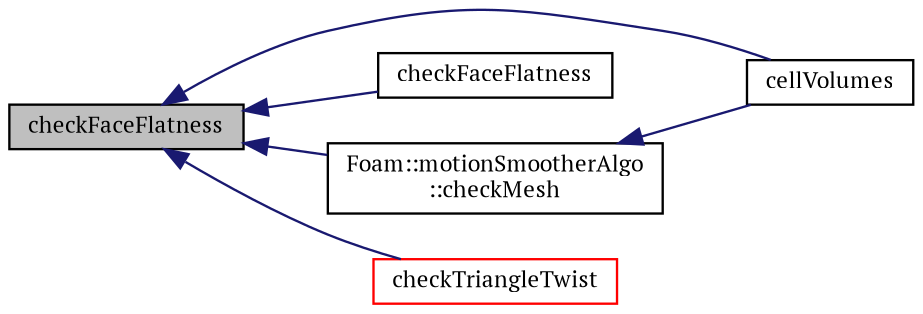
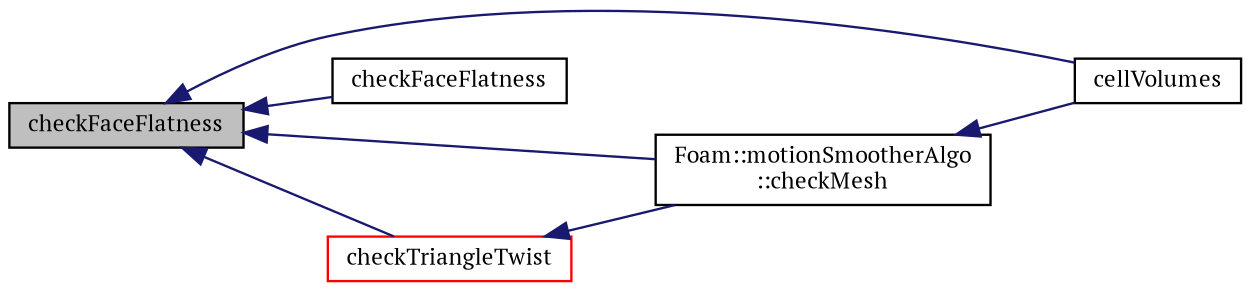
  digraph {
    fontname="PT Serif"
    rankdir=LR
    node [color=black fontname="PT Serif" fontsize=10 shape=record]
    edge [color=midnightblue dir=back fontname="PT Serif" fontsize=10 labelfontname=FreeSans labelfontsize=10 style=solid]
    n1 [fillcolor=grey75 fontcolor=black height=0.2 label=checkFaceFlatness style=filled width=0.4]
    n2 [height=0.2 label=cellVolumes width=0.4]
    n3 [height=0.2 label=checkFaceFlatness width=0.4]
    n4 [height=0.2 label="Foam::motionSmootherAlgo\l::checkMesh" width=0.4]
    n5 [color=red height=0.2 label=checkTriangleTwist width=0.4]
    n1 -> n2
    n1 -> n3
    n1 -> n4
    n1 -> n5
    n4 -> n2
+   n5 -> n4
  }
